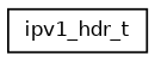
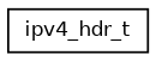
  digraph {
    rankdir=TB
-   n1 [color=black fillcolor=white fontname=Helvetica fontsize=10 height=0.2 label=ipv1_hdr_t shape=record style=filled width=0.4]
+   n1 [color=black fillcolor=white fontname=Helvetica fontsize=10 height=0.2 label=ipv4_hdr_t shape=record style=filled width=0.4]
  }
